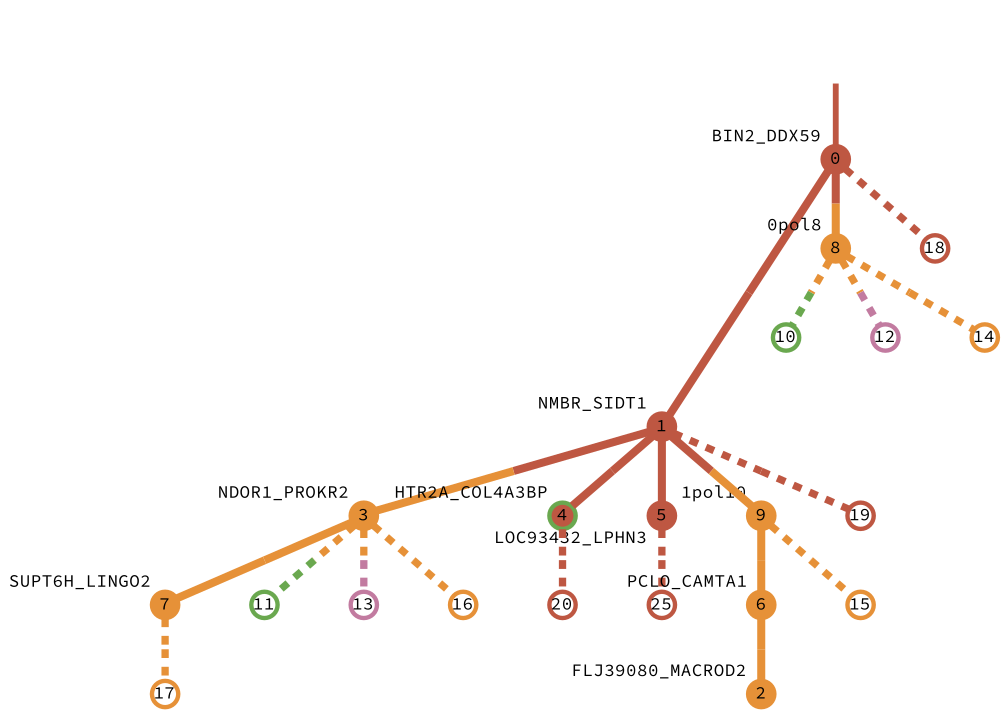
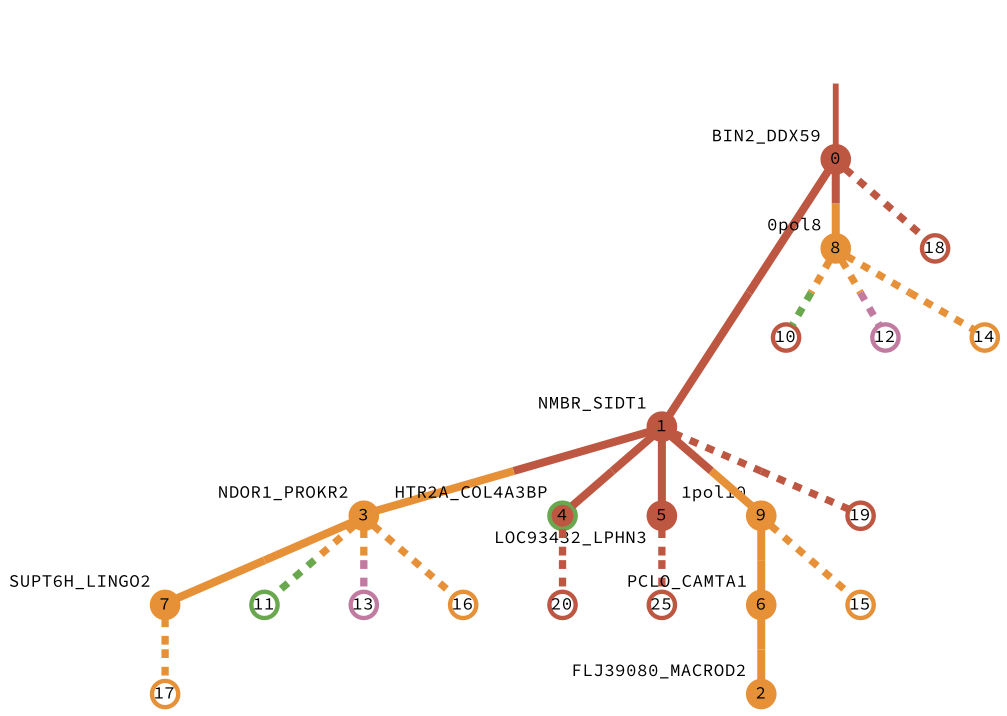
  strict digraph {
    fontname="Source Code Pro"
    forcelabels=true
    nodesep=0.7
    rankdir=TB
    ranksep=0.6
    splines=false
    node [color="#e69138ff" fillcolor="#e69138ff" fixedsize=true fontname="Source Code Pro" fontsize="12pt" penwidth=3 shape=circle style=solid]
    edge [arrowsize=0 color="#be5742ff;0.5:#be5742ff" fontname="Source Code Pro" minlen=1.0128204822540283 penwidth=5 style=dashed]
    0 [color="#be5742ff" fillcolor="#be5742ff" height=0.25 style=filled xlabel=BIN2_DDX59]
    1 [color="#be5742ff" fillcolor="#be5742ff" height=0.25 style=filled xlabel=NMBR_SIDT1]
    8 [height=0.25 style=filled xlabel="0pol8"]
    18 [color="#be5742ff" fillcolor="#be5742ff" height=0.25]
    3 [height=0.25 style=filled xlabel=NDOR1_PROKR2]
    4 [color="#6aa84fff" fillcolor="#be5742ff" height=0.25 style=filled xlabel=HTR2A_COL4A3BP]
    5 [color="#be5742ff" fillcolor="#be5742ff" height=0.25 style=filled xlabel=LOC93432_LPHN3]
    9 [height=0.25 style=filled xlabel="1pol10"]
    19 [color="#be5742ff" fillcolor="#be5742ff" height=0.25]
-   10 [color="#6aa84fff" fillcolor="#6aa84fff" height=0.25]
+   10 [color="#be5742ff" fillcolor="#6aa84fff" height=0.25]
    12 [color="#c27ba0ff" fillcolor="#c27ba0ff" height=0.25]
    14 [height=0.25]
    7 [height=0.25 style=filled xlabel=SUPT6H_LINGO2]
    11 [color="#6aa84fff" fillcolor="#6aa84fff" height=0.25]
    13 [color="#c27ba0ff" fillcolor="#c27ba0ff" height=0.25]
    16 [height=0.25]
    20 [color="#be5742ff" fillcolor="#be5742ff" height=0.25]
    n18 [color="#be5742ff" fillcolor="#be5742ff" height=0.25 label=25]
    6 [height=0.25 style=filled xlabel=PCLO_CAMTA1]
    15 [height=0.25]
    17 [height=0.25]
    2 [height=0.25 style=filled xlabel=FLJ39080_MACROD2]
    normal [style=invis xlabel=BIN2_DDX59 color="" fillcolor="" fixedsize="" fontsize="" shape=""]
    0 -> 1 [minlen=3.0 penwidth=5.5 style=solid]
    0 -> 8 [color="#be5742ff;0.5:#e69138ff" penwidth=5.5 style=solid]
    0 -> 18
    1 -> 3 [color="#be5742ff;0.5:#e69138ff" minlen=1.0461537837982178 penwidth=5.5 style=solid]
    1 -> 4 [minlen=1.0410256385803223 penwidth=5.5 style=solid]
    1 -> 5 [minlen=1.0358974933624268 penwidth=5.5 style=solid]
    1 -> 9 [color="#be5742ff;0.5:#e69138ff" penwidth=5.5 style=solid]
    1 -> 19
    8 -> 10 [color="#e69138ff;0.5:#6aa84fff"]
    8 -> 12 [color="#e69138ff;0.5:#c27ba0ff"]
    8 -> 14 [color="#e69138ff;0.5:#e69138ff"]
    3 -> 7 [color="#e69138ff;0.5:#e69138ff" minlen=1.0256410837173462 penwidth=5.5 style=solid]
    3 -> 11 [color="#e69138ff;0.5:#6aa84fff"]
    3 -> 13 [color="#e69138ff;0.5:#c27ba0ff"]
    3 -> 16 [color="#e69138ff;0.5:#e69138ff"]
    4 -> 20
    5 -> n18
    9 -> 6 [color="#e69138ff;0.5:#e69138ff" minlen=1.0256410837173462 penwidth=5.5 style=solid]
    9 -> 15 [color="#e69138ff;0.5:#e69138ff"]
    7 -> 17 [color="#e69138ff;0.5:#e69138ff"]
    6 -> 2 [color="#e69138ff;0.5:#e69138ff" minlen=1.08717942237854 penwidth=5.5 style=solid]
    normal -> 0 [color="#be5742ff" penwidth=4 style=solid minlen=""]
  }
